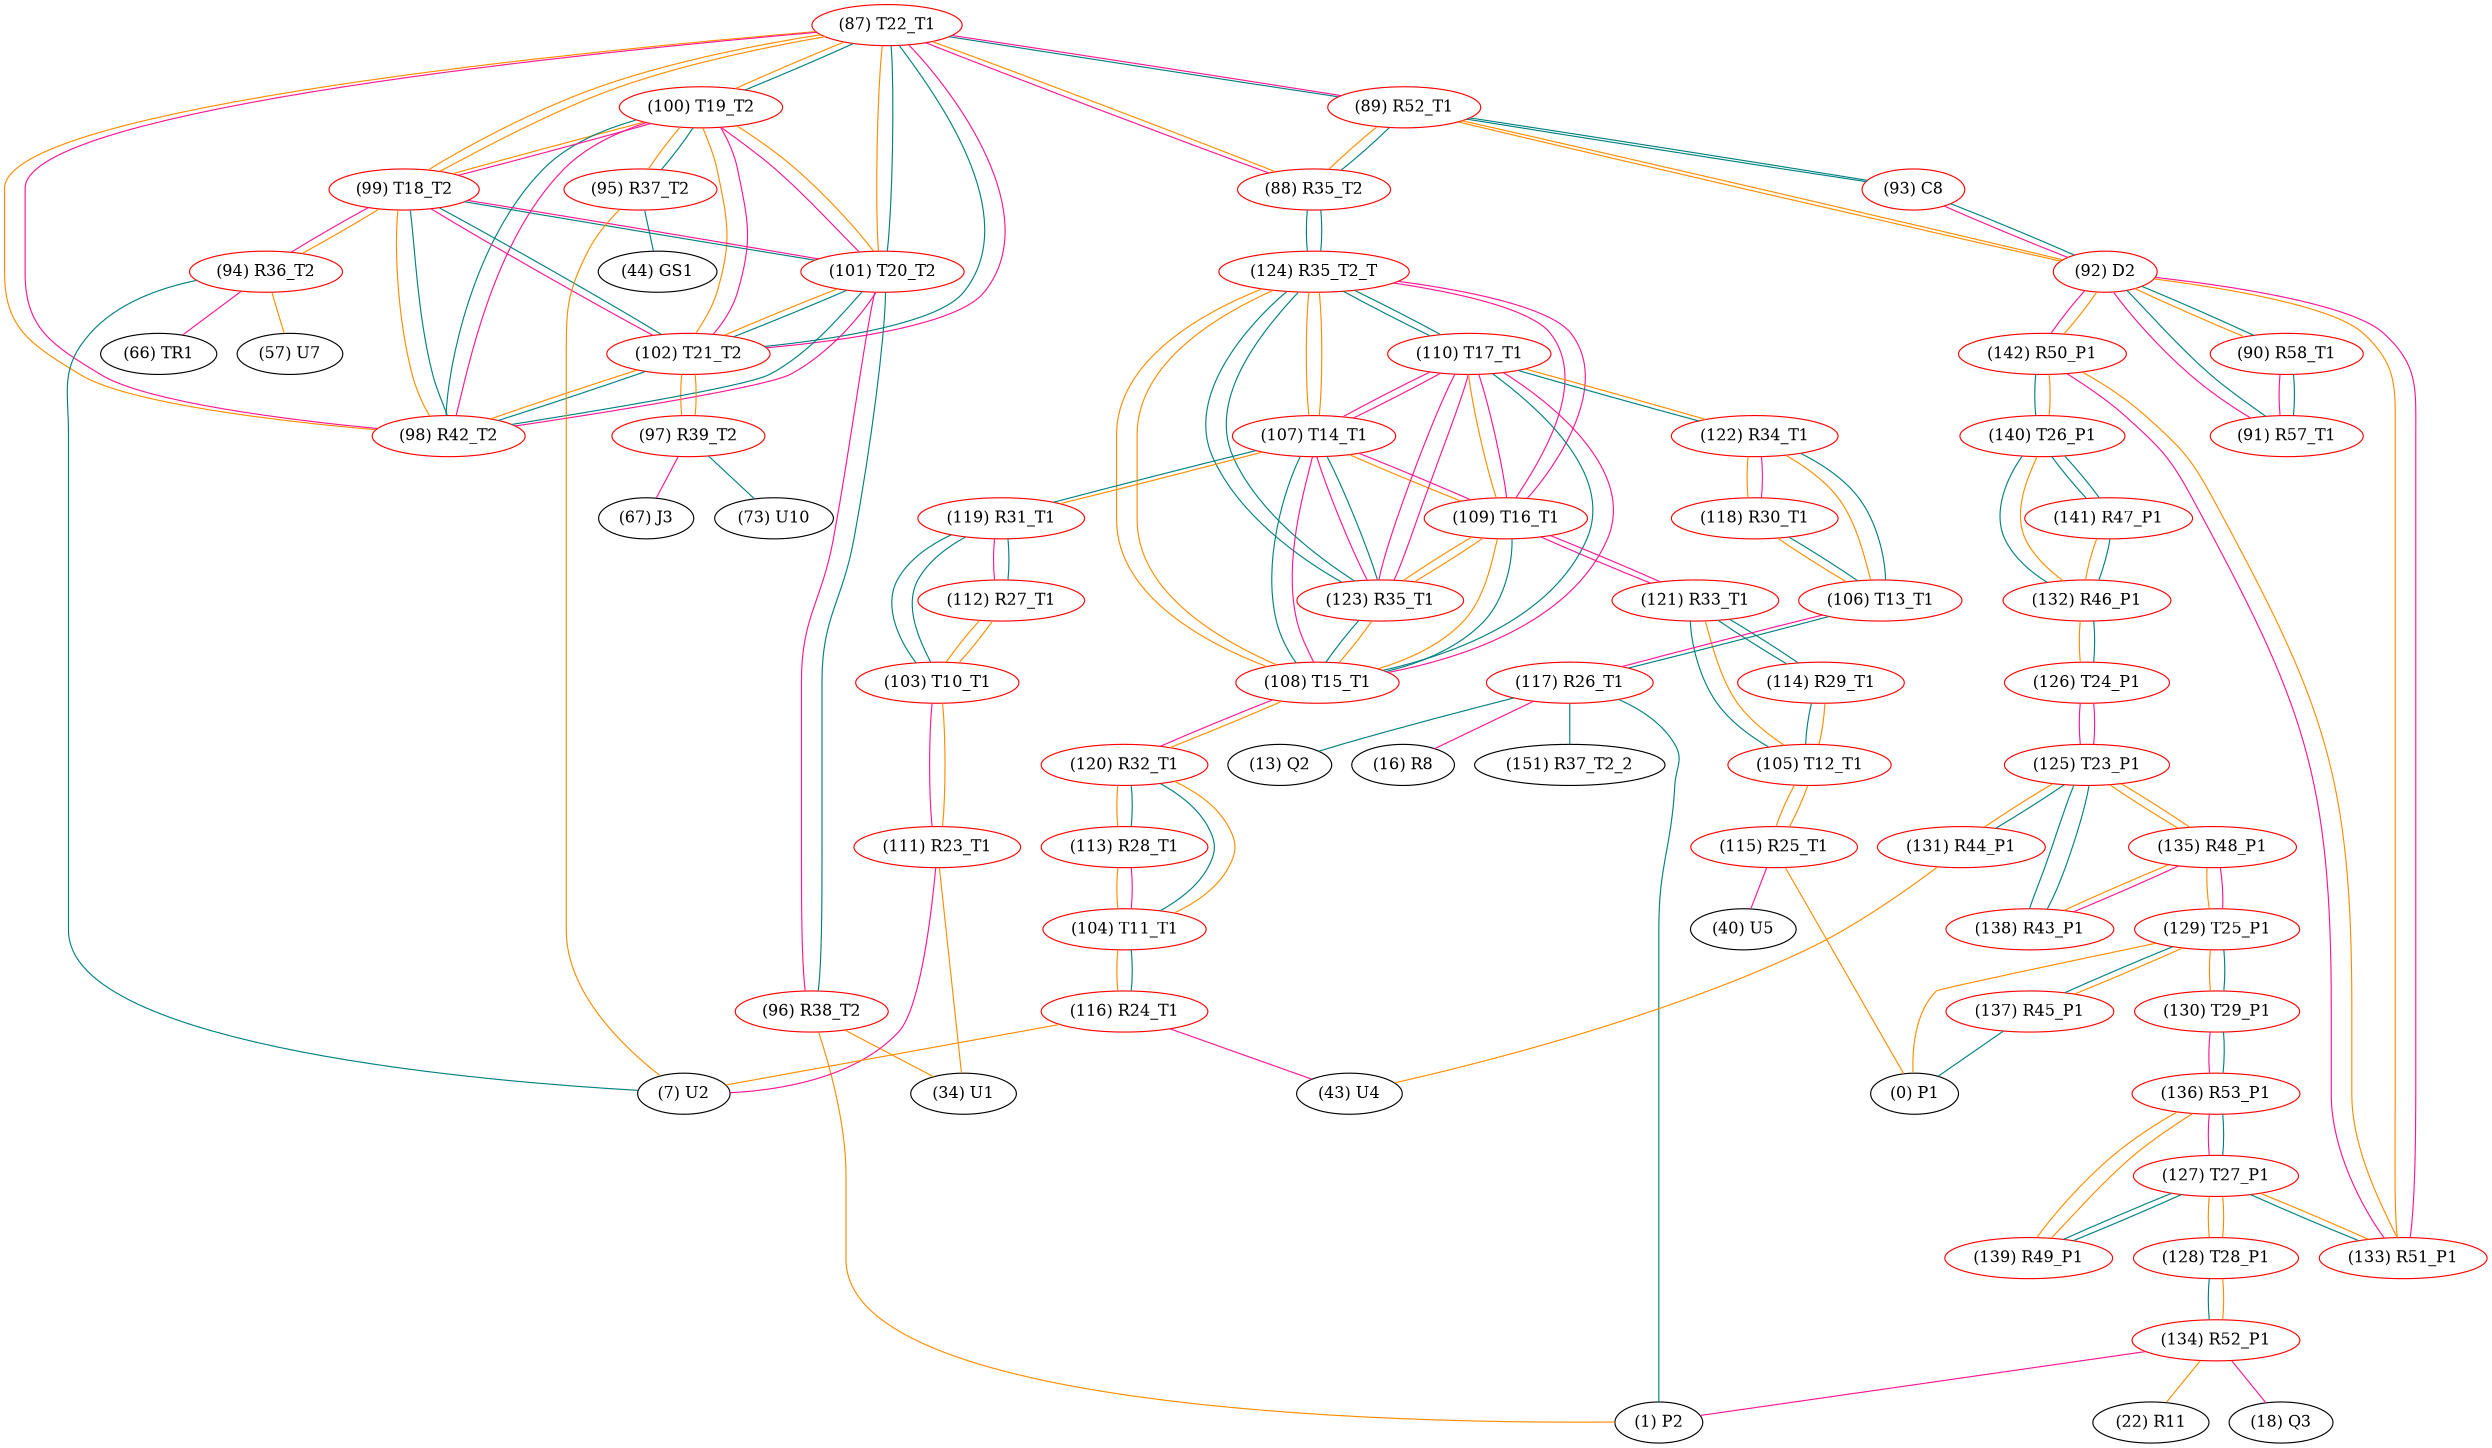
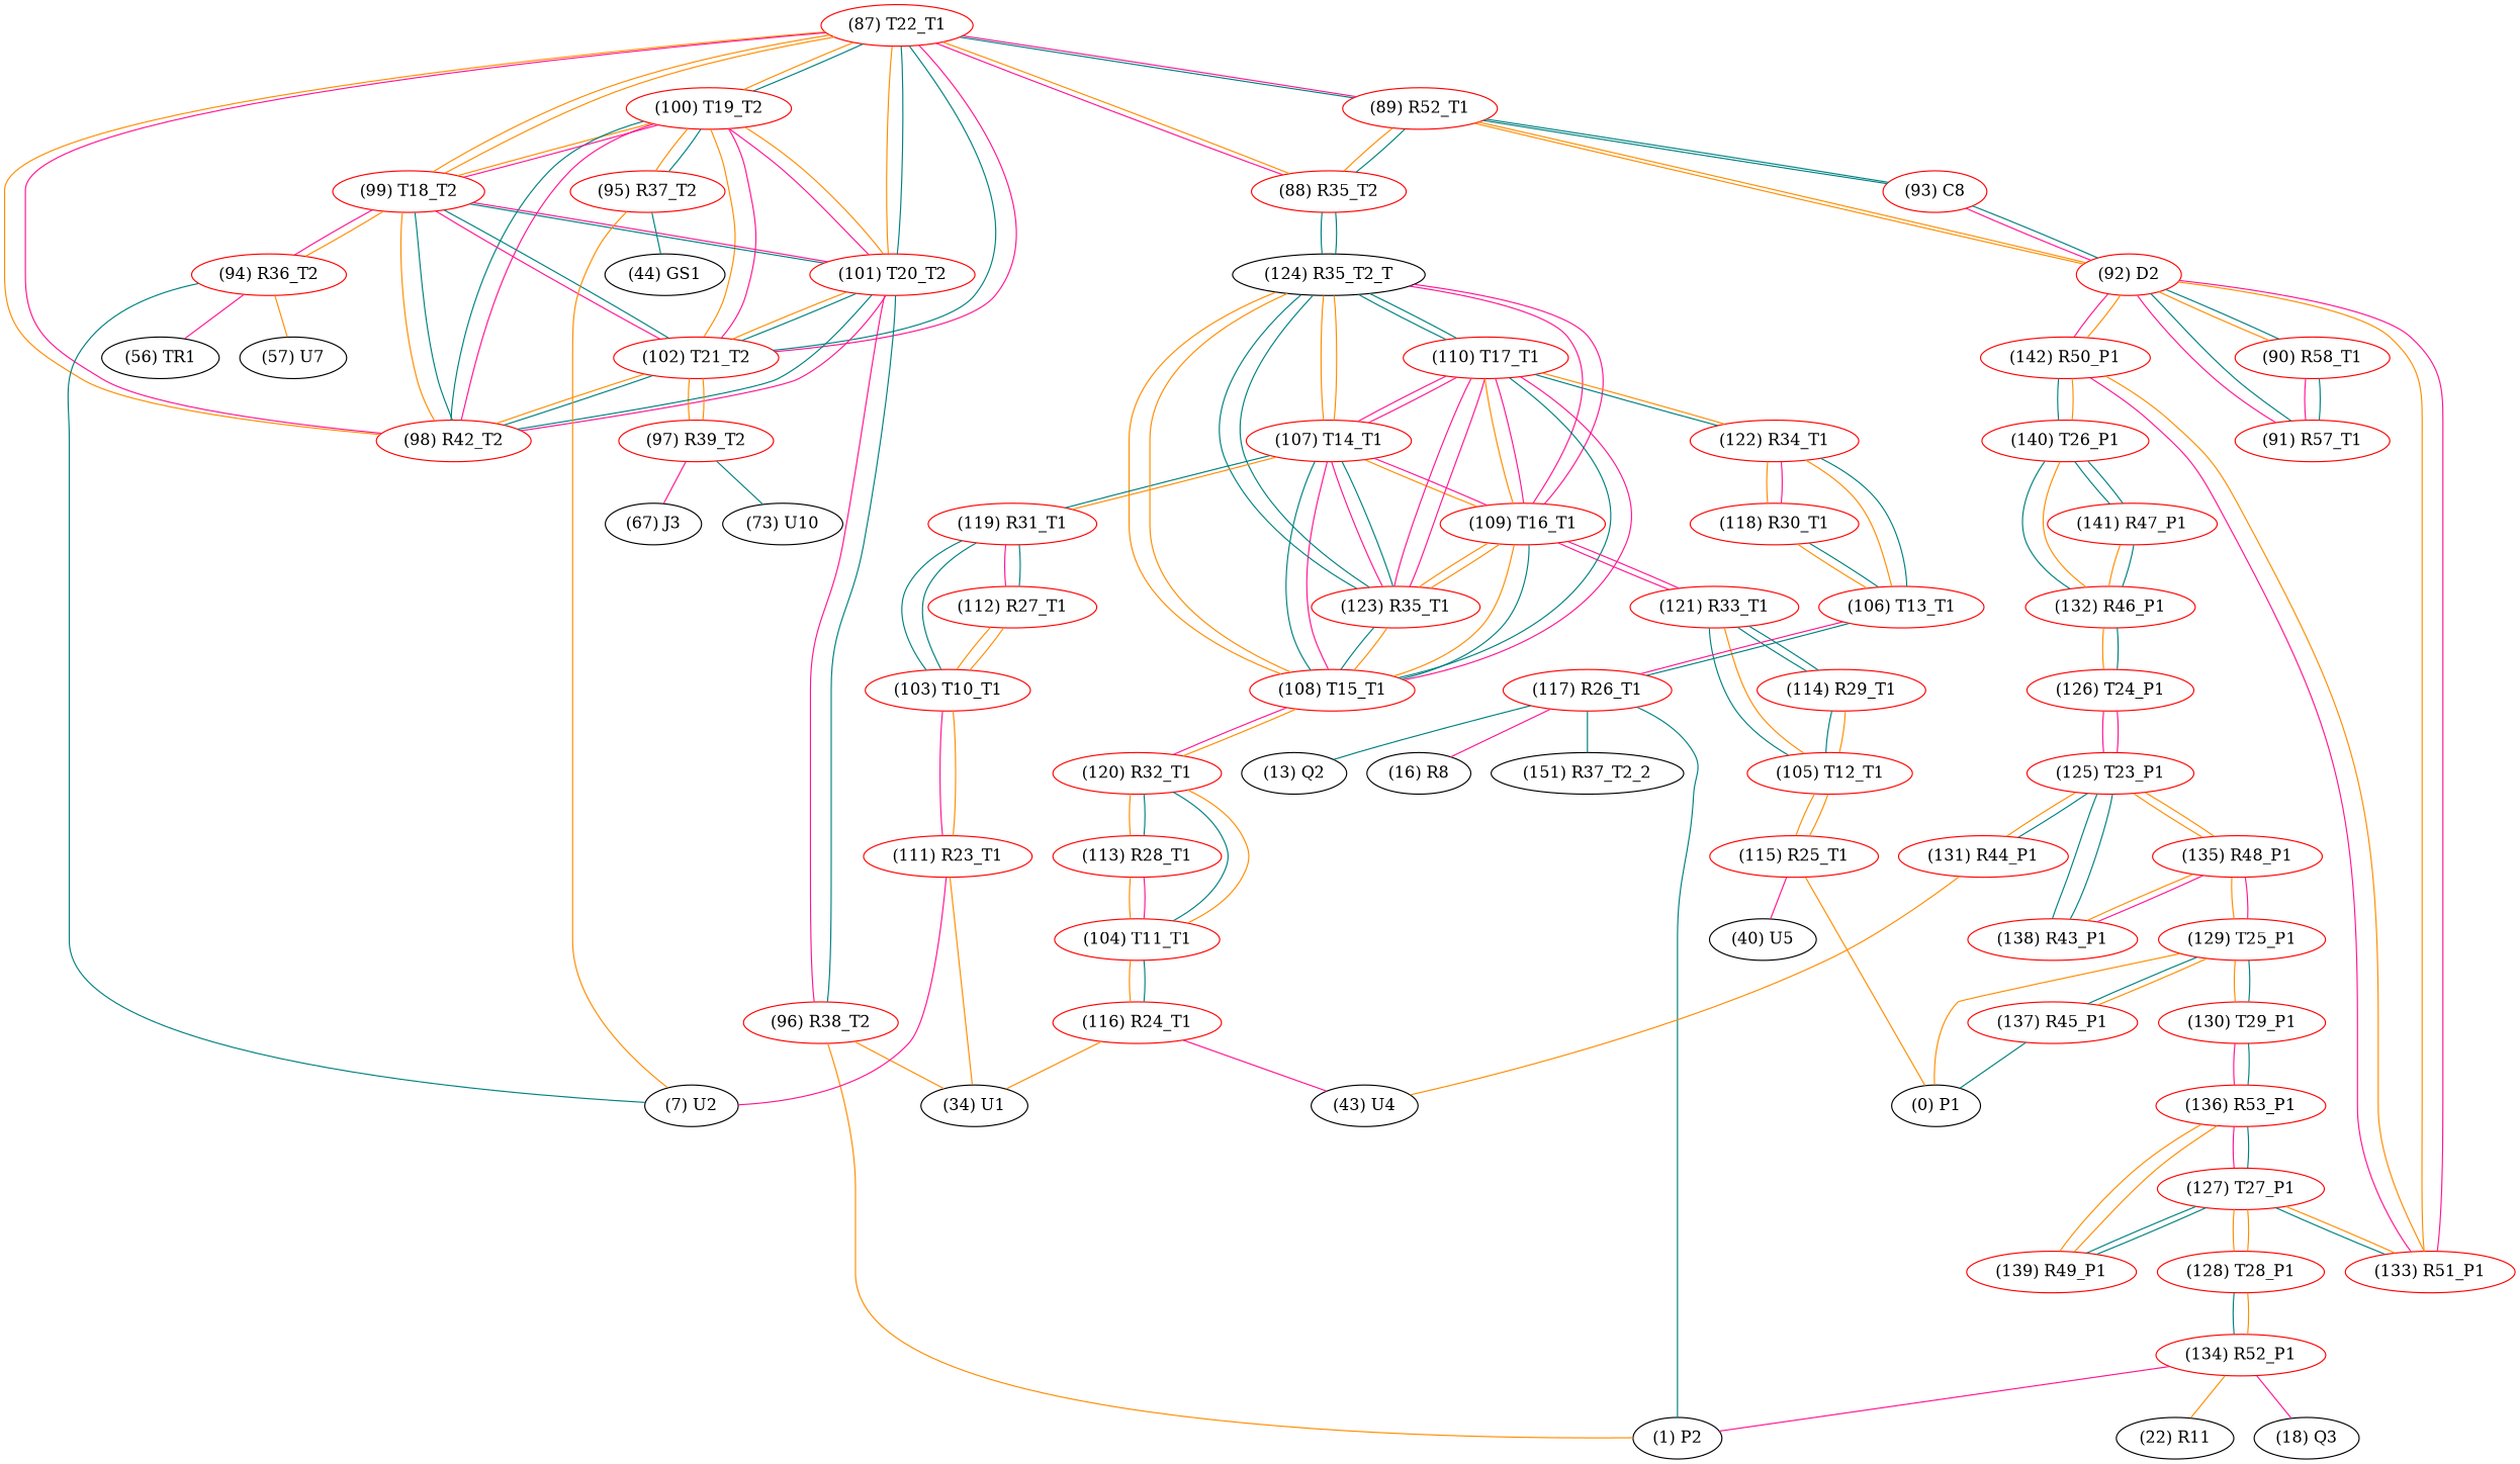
  graph {
    node [color=red]
    edge [color=darkorange]
    n1 [label="(87) T22_T1"]
    n2 [label="(100) T19_T2"]
    n3 [label="(99) T18_T2"]
    n4 [label="(98) R42_T2"]
    n5 [label="(102) T21_T2"]
    n6 [label="(101) T20_T2"]
    n7 [label="(89) R52_T1"]
    n8 [label="(88) R35_T2"]
    n9 [label="(95) R37_T2"]
    n10 [label="(94) R36_T2"]
    n11 [label="(97) R39_T2"]
    n12 [label="(96) R38_T2"]
    n13 [label="(92) D2"]
    n14 [label="(93) C8"]
-   n15 [label="(124) R35_T2_T"]
+   n15 [color=black label="(124) R35_T2_T"]
    n16 [label="(7) U2" color=""]
    n17 [label="(44) GS1" color=""]
-   n18 [label="(66) TR1" color=""]
+   n18 [label="(56) TR1" color=""]
    n19 [label="(57) U7" color=""]
    n20 [label="(73) U10" color=""]
    n21 [label="(67) J3" color=""]
    n22 [label="(34) U1" color=""]
    n23 [label="(1) P2" color=""]
    n24 [label="(90) R58_T1"]
    n25 [label="(91) R57_T1"]
    n26 [label="(133) R51_P1"]
    n27 [label="(142) R50_P1"]
    n28 [label="(107) T14_T1"]
    n29 [label="(109) T16_T1"]
    n30 [label="(108) T15_T1"]
    n31 [label="(123) R35_T1"]
    n32 [label="(110) T17_T1"]
    n33 [label="(119) R31_T1"]
    n34 [label="(121) R33_T1"]
    n35 [label="(120) R32_T1"]
    n36 [label="(122) R34_T1"]
    n37 [label="(127) T27_P1"]
    n38 [label="(140) T26_P1"]
    n39 [label="(128) T28_P1"]
    n40 [label="(136) R53_P1"]
    n41 [label="(139) R49_P1"]
    n42 [label="(132) R46_P1"]
    n43 [label="(141) R47_P1"]
    n44 [label="(103) T10_T1"]
    n45 [label="(111) R23_T1"]
    n46 [label="(112) R27_T1"]
    n47 [label="(104) T11_T1"]
    n48 [label="(116) R24_T1"]
    n49 [label="(113) R28_T1"]
    n50 [label="(43) U4" color=""]
    n51 [label="(105) T12_T1"]
    n52 [label="(114) R29_T1"]
    n53 [label="(115) R25_T1"]
    n54 [label="(40) U5" color=""]
    n55 [label="(0) P1" color=""]
    n56 [label="(106) T13_T1"]
    n57 [label="(118) R30_T1"]
    n58 [label="(117) R26_T1"]
    n59 [label="(13) Q2" color=""]
    n60 [label="(16) R8" color=""]
    n61 [label="(151) R37_T2_2" color=""]
    n62 [label="(125) T23_P1"]
    n63 [label="(135) R48_P1"]
    n64 [label="(138) R43_P1"]
    n65 [label="(126) T24_P1"]
    n66 [label="(131) R44_P1"]
    n67 [label="(129) T25_P1"]
    n68 [label="(130) T29_P1"]
    n69 [label="(137) R45_P1"]
    n70 [label="(134) R52_P1"]
    n71 [label="(18) Q3" color=""]
    n72 [label="(22) R11" color=""]
    n1 -- n2
    n1 -- n3
    n1 -- n4
    n1 -- n5 [color=teal]
    n1 -- n6
    n1 -- n7 [color=teal]
    n1 -- n8 [color=deeppink]
    n2 -- n1 [color=teal]
    n2 -- n3
    n2 -- n4 [color=teal]
    n2 -- n5
    n2 -- n6 [color=deeppink]
    n2 -- n9
    n3 -- n1
    n3 -- n2 [color=deeppink]
    n3 -- n4
    n3 -- n5 [color=deeppink]
    n3 -- n6 [color=teal]
    n3 -- n10 [color=deeppink]
    n4 -- n1 [color=deeppink]
    n4 -- n2 [color=deeppink]
    n4 -- n3 [color=teal]
    n4 -- n5 [color=teal]
    n4 -- n6 [color=deeppink]
    n5 -- n1 [color=deeppink]
    n5 -- n2 [color=deeppink]
    n5 -- n3 [color=teal]
    n5 -- n4
    n5 -- n6 [color=teal]
    n5 -- n11
    n6 -- n1 [color=teal]
    n6 -- n2
    n6 -- n3 [color=deeppink]
    n6 -- n4 [color=teal]
    n6 -- n5
    n6 -- n12 [color=deeppink]
    n7 -- n1 [color=deeppink]
    n7 -- n8
    n7 -- n13
    n7 -- n14 [color=teal]
    n8 -- n1
    n8 -- n7 [color=teal]
    n8 -- n15 [color=teal]
    n9 -- n2 [color=teal]
    n9 -- n16
    n9 -- n17 [color=teal]
    n10 -- n3
    n10 -- n16 [color=teal]
    n10 -- n18 [color=deeppink]
    n10 -- n19
    n11 -- n5
    n11 -- n20 [color=teal]
    n11 -- n21 [color=deeppink]
    n12 -- n6 [color=teal]
    n12 -- n22
    n12 -- n23
    n13 -- n7
    n13 -- n14 [color=teal]
    n13 -- n24
    n13 -- n25 [color=deeppink]
    n13 -- n26
    n13 -- n27 [color=deeppink]
    n14 -- n7 [color=teal]
    n14 -- n13 [color=deeppink]
    n15 -- n8 [color=teal]
    n15 -- n28
    n15 -- n29 [color=deeppink]
    n15 -- n30
    n15 -- n31 [color=teal]
    n15 -- n32 [color=teal]
    n24 -- n13 [color=teal]
    n24 -- n25 [color=deeppink]
    n25 -- n13 [color=teal]
    n25 -- n24 [color=teal]
    n26 -- n13 [color=deeppink]
    n26 -- n27
    n26 -- n37
    n27 -- n13
    n27 -- n26 [color=deeppink]
    n27 -- n38 [color=teal]
    n28 -- n15
    n28 -- n29
    n28 -- n30 [color=teal]
    n28 -- n31 [color=deeppink]
    n28 -- n32 [color=deeppink]
    n28 -- n33 [color=teal]
    n29 -- n15 [color=deeppink]
    n29 -- n28 [color=deeppink]
    n29 -- n30
    n29 -- n31
    n29 -- n32 [color=deeppink]
    n29 -- n34 [color=deeppink]
    n30 -- n15
    n30 -- n28 [color=deeppink]
    n30 -- n29 [color=teal]
    n30 -- n31
    n30 -- n32 [color=deeppink]
    n30 -- n35 [color=deeppink]
    n31 -- n15 [color=teal]
    n31 -- n28 [color=teal]
    n31 -- n29
    n31 -- n30 [color=teal]
    n31 -- n32 [color=deeppink]
    n32 -- n15 [color=teal]
    n32 -- n28 [color=deeppink]
    n32 -- n29
    n32 -- n30 [color=teal]
    n32 -- n31 [color=deeppink]
    n32 -- n36 [color=teal]
    n33 -- n28
    n33 -- n44 [color=teal]
    n33 -- n46 [color=deeppink]
    n34 -- n29 [color=deeppink]
    n34 -- n51 [color=teal]
    n34 -- n52 [color=teal]
    n35 -- n30
    n35 -- n47 [color=teal]
    n35 -- n49
    n36 -- n32
    n36 -- n56
    n36 -- n57
    n37 -- n26 [color=teal]
    n37 -- n39
    n37 -- n40 [color=teal]
    n37 -- n41 [color=teal]
    n38 -- n27
    n38 -- n42 [color=teal]
    n38 -- n43 [color=teal]
    n39 -- n37
    n39 -- n70 [color=teal]
    n40 -- n37 [color=deeppink]
    n40 -- n41
    n40 -- n68 [color=teal]
    n41 -- n37 [color=teal]
    n41 -- n40
    n42 -- n38
    n42 -- n43 [color=teal]
    n42 -- n65
    n43 -- n38 [color=teal]
    n43 -- n42
    n44 -- n33 [color=teal]
    n44 -- n45 [color=deeppink]
    n44 -- n46
    n45 -- n16 [color=deeppink]
    n45 -- n22
    n45 -- n44
    n46 -- n33 [color=teal]
    n46 -- n44
    n47 -- n35
    n47 -- n48
    n47 -- n49 [color=deeppink]
-   n48 -- n16
+   n48 -- n22
    n48 -- n47 [color=teal]
    n48 -- n50 [color=deeppink]
    n49 -- n35 [color=teal]
    n49 -- n47
    n51 -- n34
    n51 -- n52
    n51 -- n53
    n52 -- n34 [color=teal]
    n52 -- n51 [color=teal]
    n53 -- n51
    n53 -- n54 [color=deeppink]
    n53 -- n55
    n56 -- n36 [color=teal]
    n56 -- n57 [color=teal]
    n56 -- n58 [color=deeppink]
    n57 -- n36 [color=deeppink]
    n57 -- n56
    n58 -- n23 [color=teal]
    n58 -- n56 [color=teal]
    n58 -- n59 [color=teal]
    n58 -- n60 [color=deeppink]
    n58 -- n61 [color=teal]
    n62 -- n63
    n62 -- n64 [color=teal]
    n62 -- n65 [color=deeppink]
    n62 -- n66
    n63 -- n62
    n63 -- n64
    n63 -- n67
    n64 -- n62 [color=teal]
    n64 -- n63 [color=deeppink]
    n65 -- n42 [color=teal]
    n65 -- n62 [color=deeppink]
    n66 -- n50
    n66 -- n62 [color=teal]
    n67 -- n55
    n67 -- n63 [color=deeppink]
    n67 -- n68
    n67 -- n69 [color=teal]
    n68 -- n40 [color=deeppink]
    n68 -- n67 [color=teal]
    n69 -- n55 [color=teal]
    n69 -- n67
    n70 -- n23 [color=deeppink]
    n70 -- n39
    n70 -- n71 [color=deeppink]
    n70 -- n72
  }
